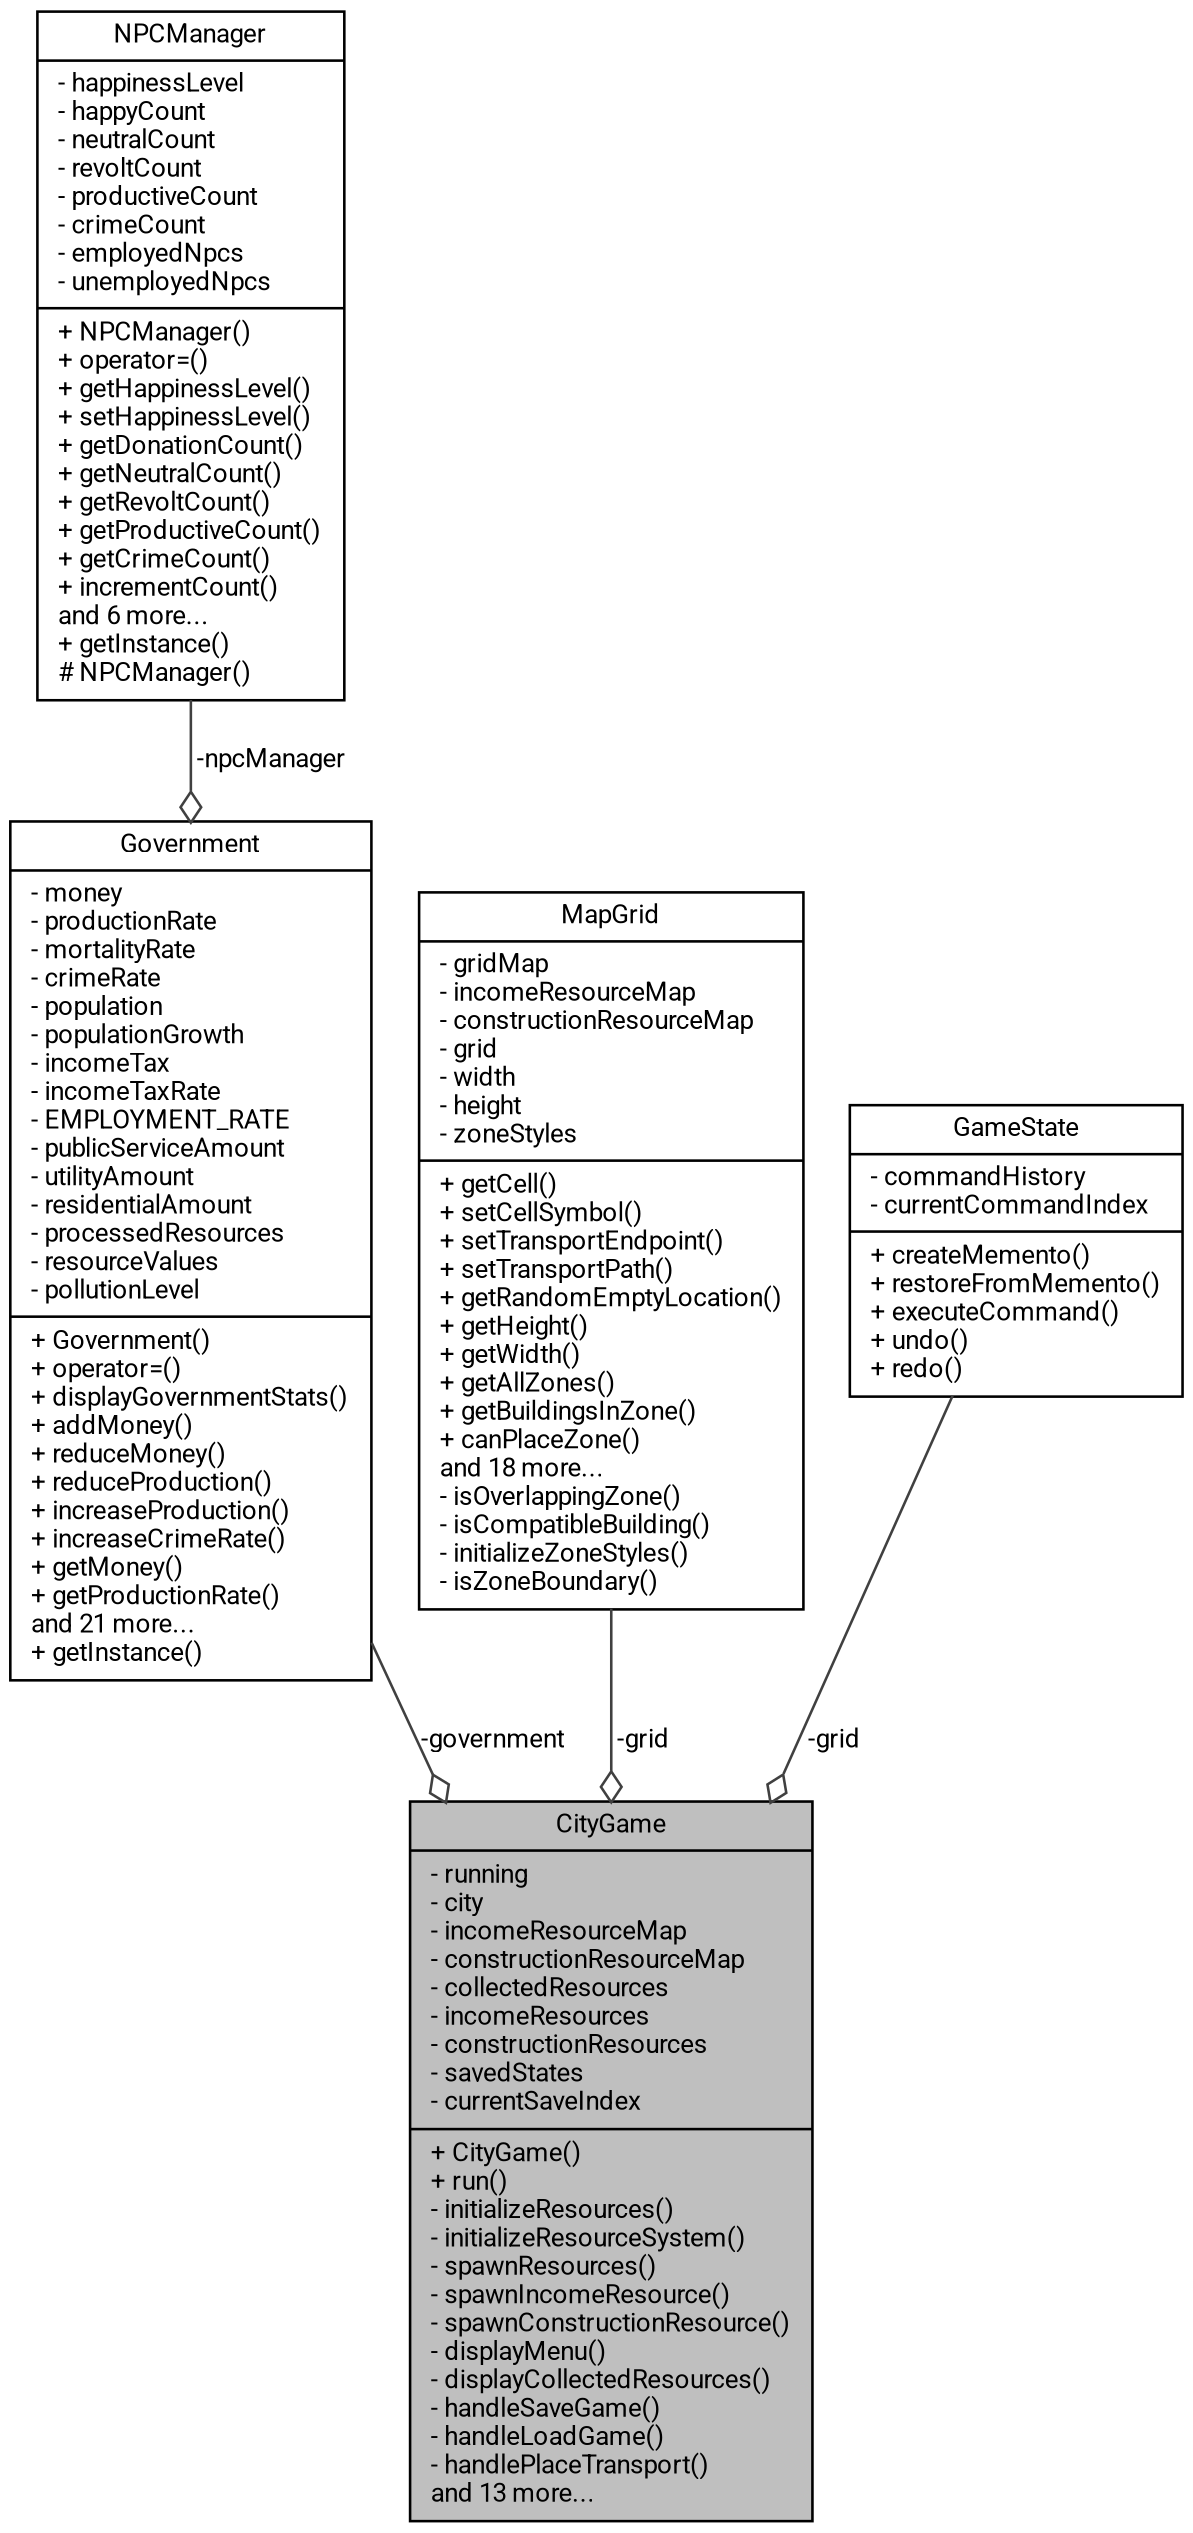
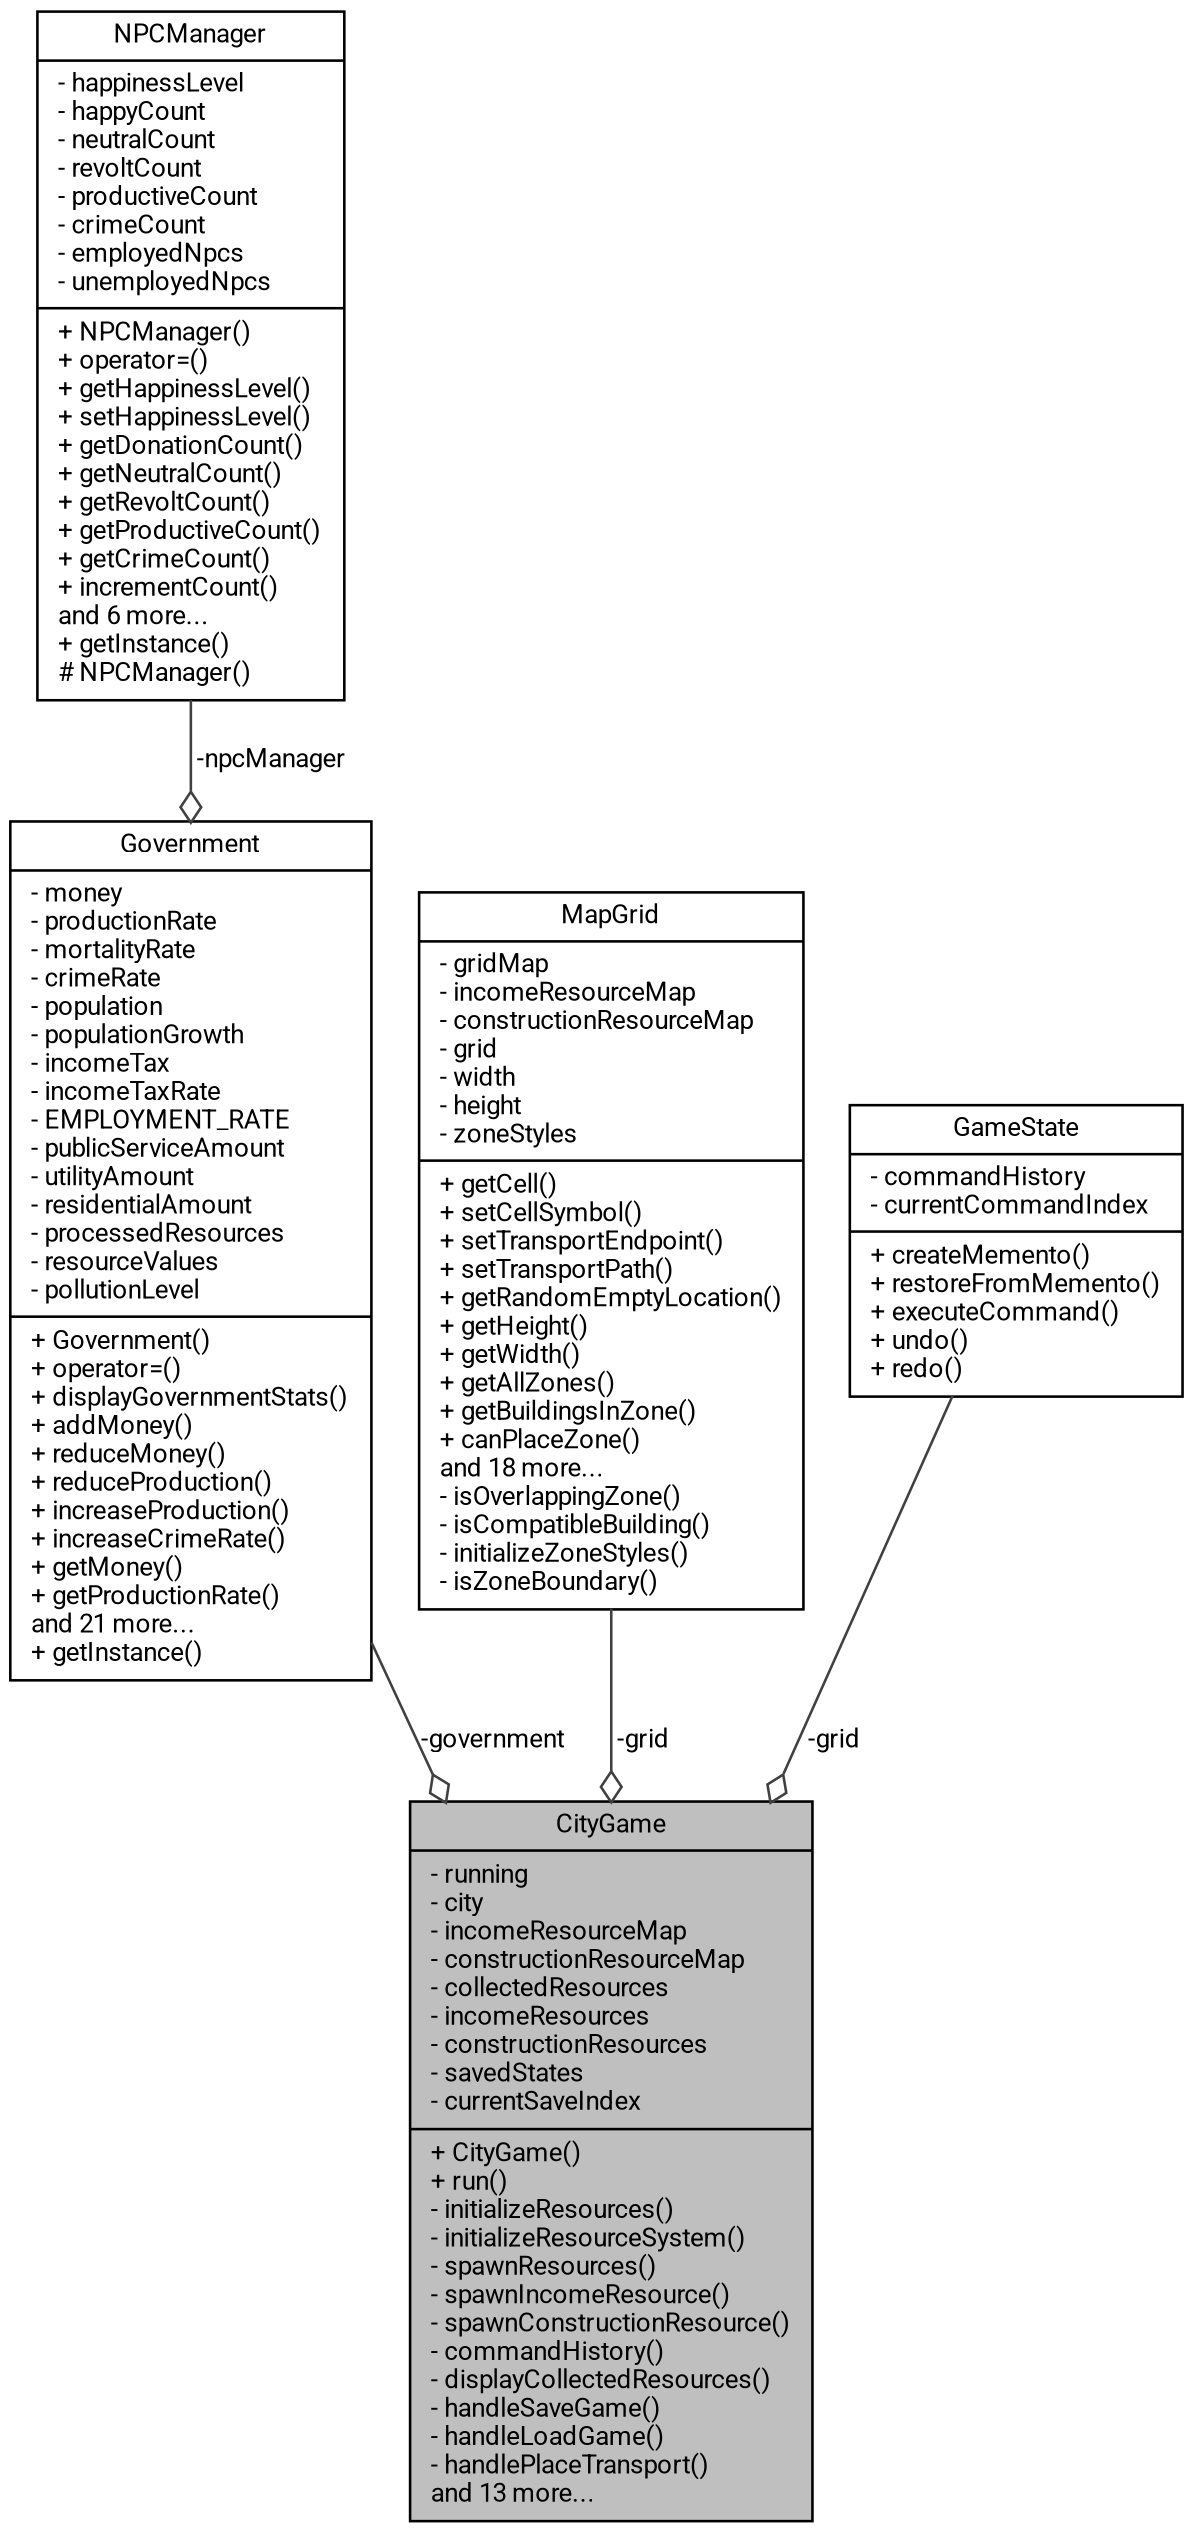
  digraph {
    fontname=Roboto
    node [color=black fillcolor=white fontname=Roboto fontsize=10 shape=record style=filled]
    edge [arrowhead=odiamond color=grey25 fontname=Roboto fontsize=10 labelfontname=Helvetica labelfontsize=10 style=solid]
-   n1 [fillcolor=grey75 fontcolor=black height=0.2 label="{CityGame\n|- running\l- city\l- incomeResourceMap\l- constructionResourceMap\l- collectedResources\l- incomeResources\l- constructionResources\l- savedStates\l- currentSaveIndex\l|+ CityGame()\l+ run()\l- initializeResources()\l- initializeResourceSystem()\l- spawnResources()\l- spawnIncomeResource()\l- spawnConstructionResource()\l- displayMenu()\l- displayCollectedResources()\l- handleSaveGame()\l- handleLoadGame()\l- handlePlaceTransport()\land 13 more...\l}" width=0.4]
+   n1 [fillcolor=grey75 fontcolor=black height=0.2 label="{CityGame\n|- running\l- city\l- incomeResourceMap\l- constructionResourceMap\l- collectedResources\l- incomeResources\l- constructionResources\l- savedStates\l- currentSaveIndex\l|+ CityGame()\l+ run()\l- initializeResources()\l- initializeResourceSystem()\l- spawnResources()\l- spawnIncomeResource()\l- spawnConstructionResource()\l- commandHistory()\l- displayCollectedResources()\l- handleSaveGame()\l- handleLoadGame()\l- handlePlaceTransport()\land 13 more...\l}" width=0.4]
    n2 [height=0.2 label="{Government\n|- money\l- productionRate\l- mortalityRate\l- crimeRate\l- population\l- populationGrowth\l- incomeTax\l- incomeTaxRate\l- EMPLOYMENT_RATE\l- publicServiceAmount\l- utilityAmount\l- residentialAmount\l- processedResources\l- resourceValues\l- pollutionLevel\l|+ Government()\l+ operator=()\l+ displayGovernmentStats()\l+ addMoney()\l+ reduceMoney()\l+ reduceProduction()\l+ increaseProduction()\l+ increaseCrimeRate()\l+ getMoney()\l+ getProductionRate()\land 21 more...\l+ getInstance()\l}" width=0.4]
    n3 [height=0.2 label="{MapGrid\n|- gridMap\l- incomeResourceMap\l- constructionResourceMap\l- grid\l- width\l- height\l- zoneStyles\l|+ getCell()\l+ setCellSymbol()\l+ setTransportEndpoint()\l+ setTransportPath()\l+ getRandomEmptyLocation()\l+ getHeight()\l+ getWidth()\l+ getAllZones()\l+ getBuildingsInZone()\l+ canPlaceZone()\land 18 more...\l- isOverlappingZone()\l- isCompatibleBuilding()\l- initializeZoneStyles()\l- isZoneBoundary()\l}" width=0.4]
    n4 [height=0.2 label="{GameState\n|- commandHistory\l- currentCommandIndex\l|+ createMemento()\l+ restoreFromMemento()\l+ executeCommand()\l+ undo()\l+ redo()\l}" width=0.4]
    n5 [height=0.2 label="{NPCManager\n|- happinessLevel\l- happyCount\l- neutralCount\l- revoltCount\l- productiveCount\l- crimeCount\l- employedNpcs\l- unemployedNpcs\l|+ NPCManager()\l+ operator=()\l+ getHappinessLevel()\l+ setHappinessLevel()\l+ getDonationCount()\l+ getNeutralCount()\l+ getRevoltCount()\l+ getProductiveCount()\l+ getCrimeCount()\l+ incrementCount()\land 6 more...\l+ getInstance()\l# NPCManager()\l}" width=0.4]
    n2 -> n1 [label=" -government"]
    n3 -> n1 [label=" -grid"]
    n4 -> n1 [label=" -grid"]
    n5 -> n2 [label=" -npcManager"]
  }
